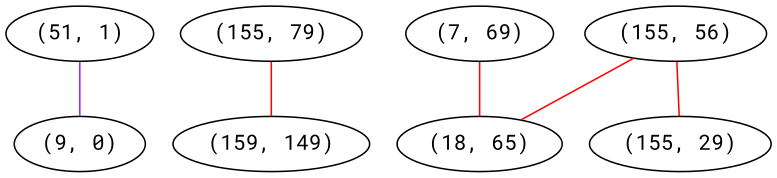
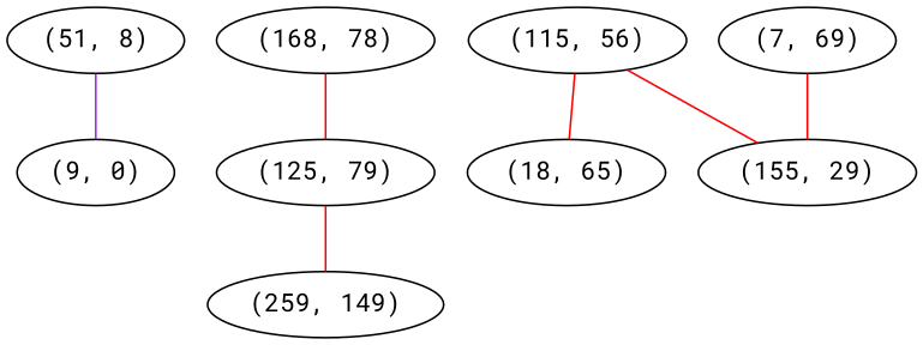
  graph {
    fontname="Roboto Mono"
    node [fontname="Roboto Mono"]
    edge [color=red fontname="Roboto Mono" weight=1]
    n1 [label="(9, 0)"]
-   "(51, 8)" [label="(51, 1)"]
-   "(155, 79)"
-   "(159, 149)"
-   "(155, 56)"
+   "(51, 8)"
+   "(168, 78)"
+   "(155, 79)" [label="(125, 79)"]
+   "(159, 149)" [label="(259, 149)"]
+   "(155, 56)" [label="(115, 56)"]
    "(18, 65)"
    "(155, 29)"
    "(7, 69)"
    "(51, 8)" -- n1 [color=purple weight=4]
+   "(168, 78)" -- "(155, 79)"
    "(155, 79)" -- "(159, 149)"
    "(155, 56)" -- "(18, 65)"
    "(155, 56)" -- "(155, 29)"
-   "(7, 69)" -- "(18, 65)"
+   "(7, 69)" -- "(155, 29)"
  }
